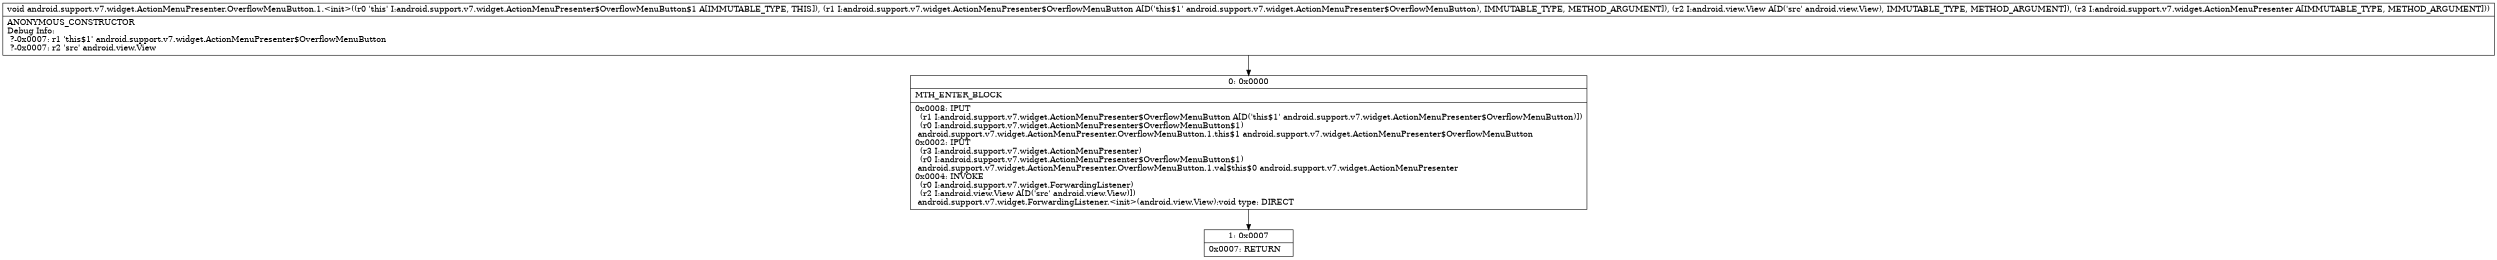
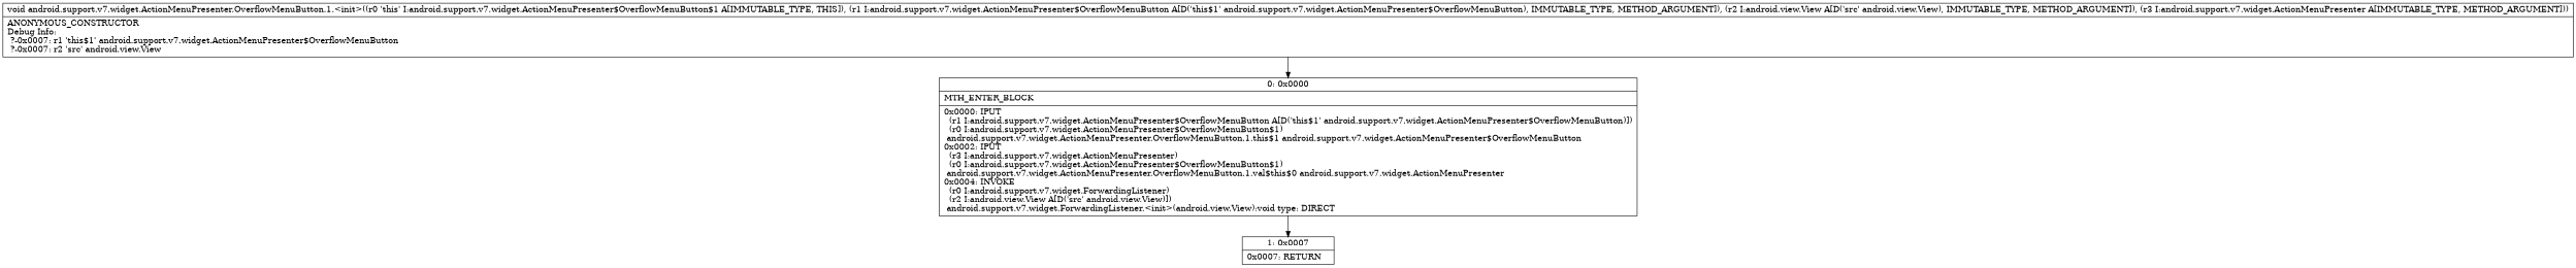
  digraph {
    node [shape=record]
-   n1 [label="{0\:\ 0x0000|MTH_ENTER_BLOCK\l|0x0008: IPUT  \l  (r1 I:android.support.v7.widget.ActionMenuPresenter$OverflowMenuButton A[D('this$1' android.support.v7.widget.ActionMenuPresenter$OverflowMenuButton)])\l  (r0 I:android.support.v7.widget.ActionMenuPresenter$OverflowMenuButton$1)\l android.support.v7.widget.ActionMenuPresenter.OverflowMenuButton.1.this$1 android.support.v7.widget.ActionMenuPresenter$OverflowMenuButton \l0x0002: IPUT  \l  (r3 I:android.support.v7.widget.ActionMenuPresenter)\l  (r0 I:android.support.v7.widget.ActionMenuPresenter$OverflowMenuButton$1)\l android.support.v7.widget.ActionMenuPresenter.OverflowMenuButton.1.val$this$0 android.support.v7.widget.ActionMenuPresenter \l0x0004: INVOKE  \l  (r0 I:android.support.v7.widget.ForwardingListener)\l  (r2 I:android.view.View A[D('src' android.view.View)])\l android.support.v7.widget.ForwardingListener.\<init\>(android.view.View):void type: DIRECT \l}"]
+   n1 [label="{0\:\ 0x0000|MTH_ENTER_BLOCK\l|0x0000: IPUT  \l  (r1 I:android.support.v7.widget.ActionMenuPresenter$OverflowMenuButton A[D('this$1' android.support.v7.widget.ActionMenuPresenter$OverflowMenuButton)])\l  (r0 I:android.support.v7.widget.ActionMenuPresenter$OverflowMenuButton$1)\l android.support.v7.widget.ActionMenuPresenter.OverflowMenuButton.1.this$1 android.support.v7.widget.ActionMenuPresenter$OverflowMenuButton \l0x0002: IPUT  \l  (r3 I:android.support.v7.widget.ActionMenuPresenter)\l  (r0 I:android.support.v7.widget.ActionMenuPresenter$OverflowMenuButton$1)\l android.support.v7.widget.ActionMenuPresenter.OverflowMenuButton.1.val$this$0 android.support.v7.widget.ActionMenuPresenter \l0x0004: INVOKE  \l  (r0 I:android.support.v7.widget.ForwardingListener)\l  (r2 I:android.view.View A[D('src' android.view.View)])\l android.support.v7.widget.ForwardingListener.\<init\>(android.view.View):void type: DIRECT \l}"]
    n2 [label="{1\:\ 0x0007|0x0007: RETURN   \l}"]
    n3 [label="{void android.support.v7.widget.ActionMenuPresenter.OverflowMenuButton.1.\<init\>((r0 'this' I:android.support.v7.widget.ActionMenuPresenter$OverflowMenuButton$1 A[IMMUTABLE_TYPE, THIS]), (r1 I:android.support.v7.widget.ActionMenuPresenter$OverflowMenuButton A[D('this$1' android.support.v7.widget.ActionMenuPresenter$OverflowMenuButton), IMMUTABLE_TYPE, METHOD_ARGUMENT]), (r2 I:android.view.View A[D('src' android.view.View), IMMUTABLE_TYPE, METHOD_ARGUMENT]), (r3 I:android.support.v7.widget.ActionMenuPresenter A[IMMUTABLE_TYPE, METHOD_ARGUMENT]))  | ANONYMOUS_CONSTRUCTOR\lDebug Info:\l  ?\-0x0007: r1 'this$1' android.support.v7.widget.ActionMenuPresenter$OverflowMenuButton\l  ?\-0x0007: r2 'src' android.view.View\l}"]
    n1 -> n2
    n3 -> n1
  }
